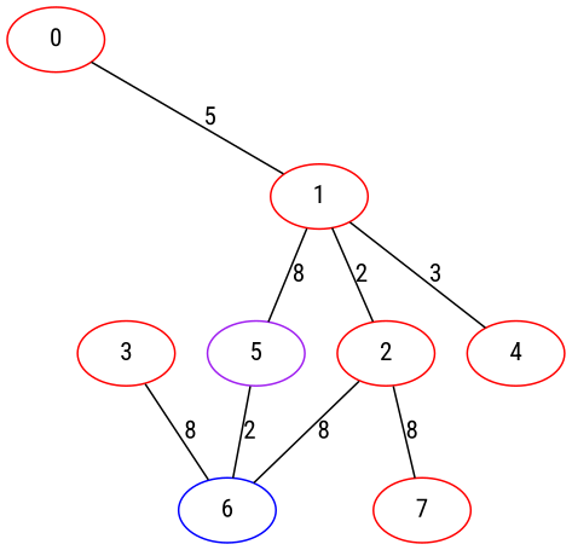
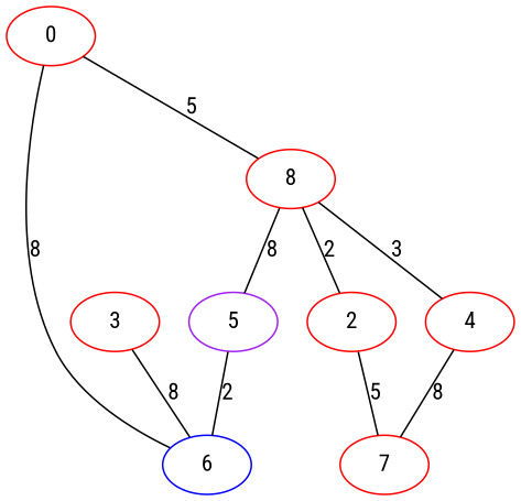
  graph {
    fontname="Roboto Condensed"
    node [color=red fontname="Roboto Condensed" weight=1]
    edge [fontname="Roboto Condensed"]
    0
-   1
+   1 [label=8]
    6 [color=blue weight=3]
    2
    4
    5 [color=purple weight=4]
    7 [weight=3]
    3
    0 -- 1 [label=5]
-   2 -- 6 [label=8]
+   0 -- 6 [label=8]
    1 -- 2 [label=2]
    1 -- 4 [label=3]
    1 -- 5 [label=8]
-   2 -- 7 [label=8]
+   2 -- 7 [label=5]
+   4 -- 7 [label=8]
    5 -- 6 [label=2]
    3 -- 6 [label=8]
  }
